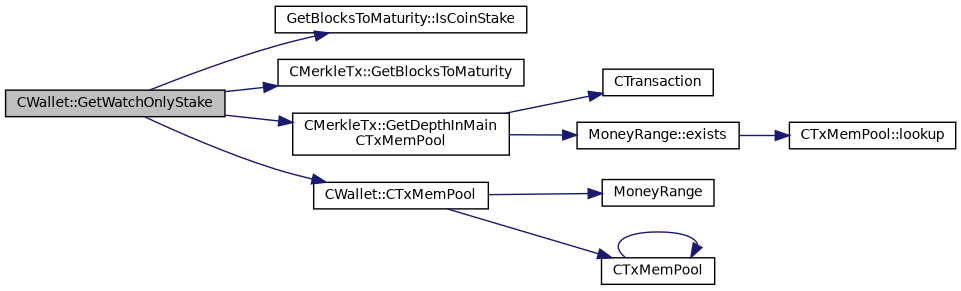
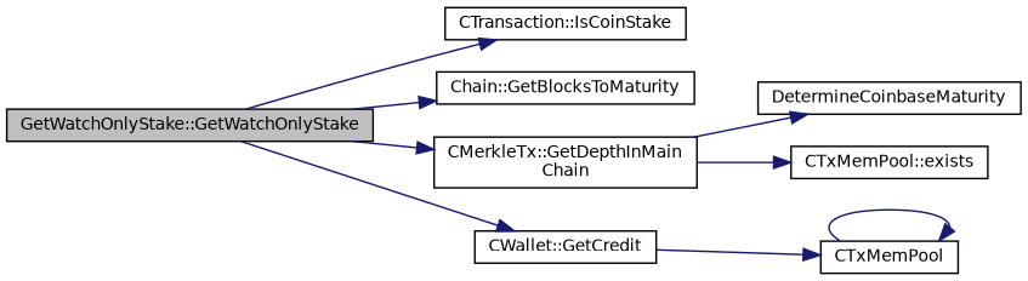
  digraph {
    rankdir=LR
    node [color=black fillcolor=white fontname=Helvetica fontsize=10 shape=record style=filled]
    edge [color=midnightblue fontname=Helvetica fontsize=10 labelfontname=Helvetica labelfontsize=10 style=solid]
-   n1 [fillcolor=grey75 fontcolor=black height=0.2 label="CWallet::GetWatchOnlyStake" width=0.4]
-   n2 [height=0.2 label="GetBlocksToMaturity::IsCoinStake" width=0.4]
-   n3 [height=0.2 label="CMerkleTx::GetBlocksToMaturity" width=0.4]
-   n4 [height=0.2 label="CMerkleTx::GetDepthInMain\lCTxMemPool" width=0.4]
-   n5 [height=0.2 label="CWallet::CTxMemPool" width=0.4]
-   n6 [height=0.2 label=CTransaction width=0.4]
-   n7 [height=0.2 label="MoneyRange::exists" width=0.4]
-   n8 [height=0.2 label=MoneyRange width=0.4]
+   n1 [fillcolor=grey75 fontcolor=black height=0.2 label="GetWatchOnlyStake::GetWatchOnlyStake" width=0.4]
+   n2 [height=0.2 label="CTransaction::IsCoinStake" width=0.4]
+   n3 [height=0.2 label="Chain::GetBlocksToMaturity" width=0.4]
+   n4 [height=0.2 label="CMerkleTx::GetDepthInMain\lChain" width=0.4]
+   n5 [height=0.2 label="CWallet::GetCredit" width=0.4]
+   n6 [height=0.2 label=DetermineCoinbaseMaturity width=0.4]
+   n7 [height=0.2 label="CTxMemPool::exists" width=0.4]
    n9 [height=0.2 label=CTxMemPool width=0.4]
-   n10 [height=0.2 label="CTxMemPool::lookup" width=0.4]
    n1 -> n2
    n1 -> n3
    n1 -> n4
    n1 -> n5
    n4 -> n6
    n4 -> n7
-   n5 -> n8
    n5 -> n9
-   n7 -> n10
    n9 -> n9
  }
